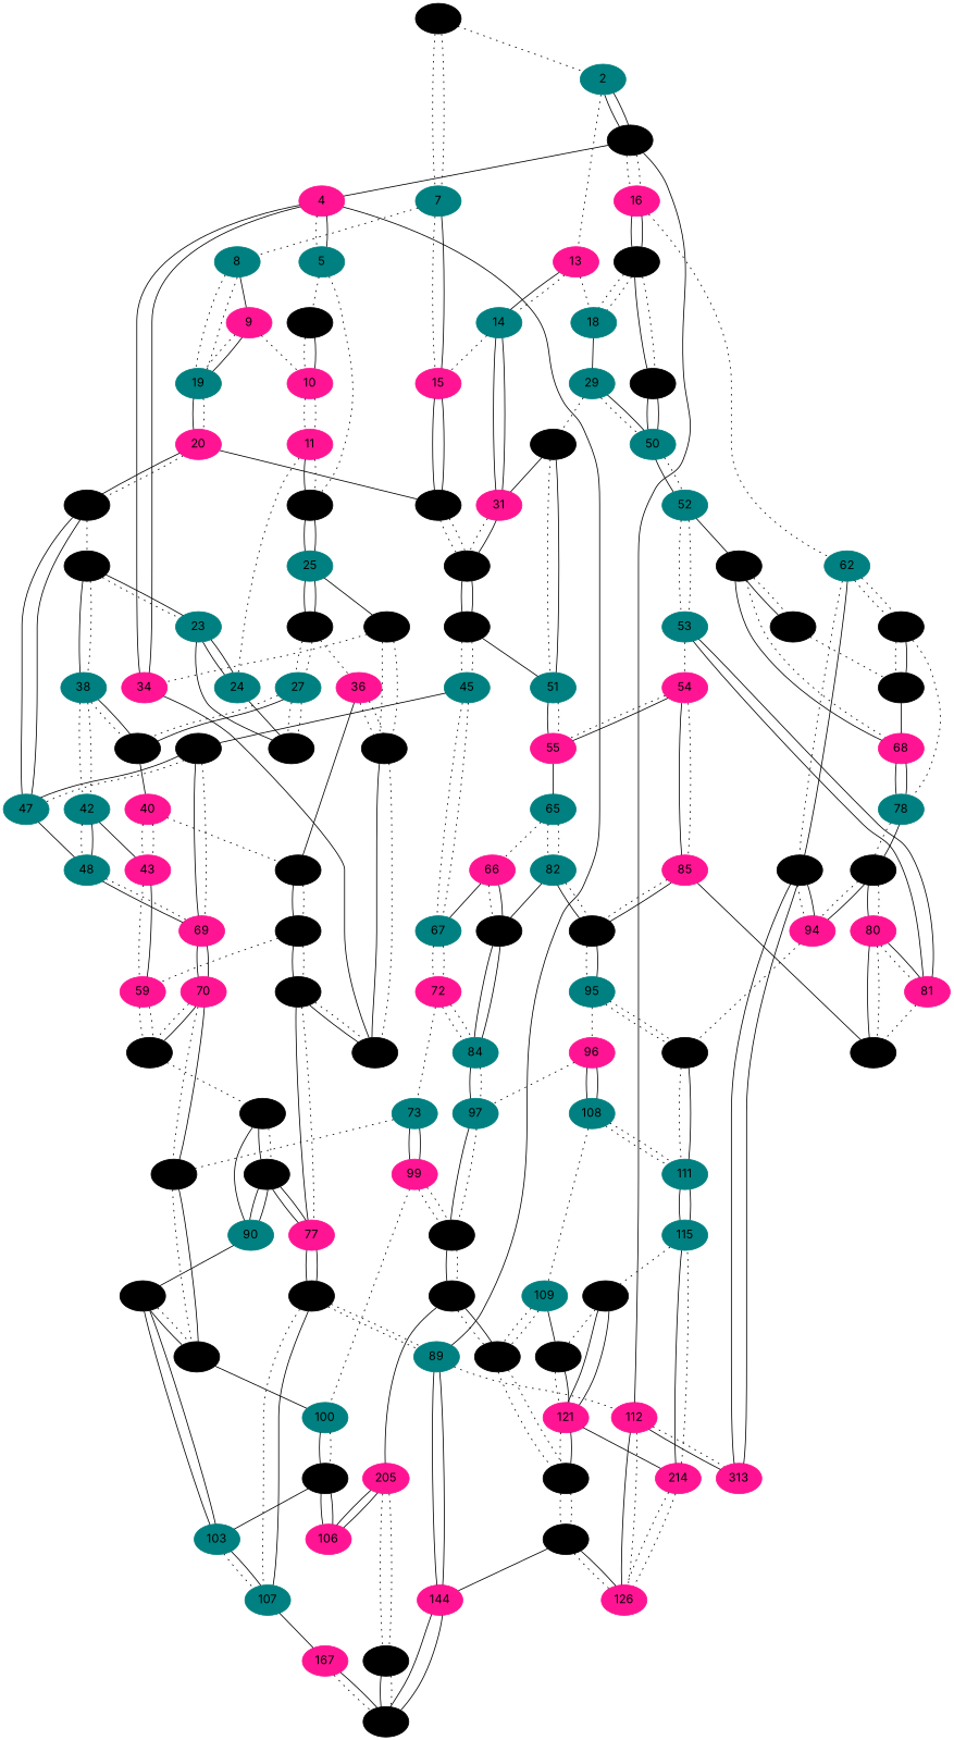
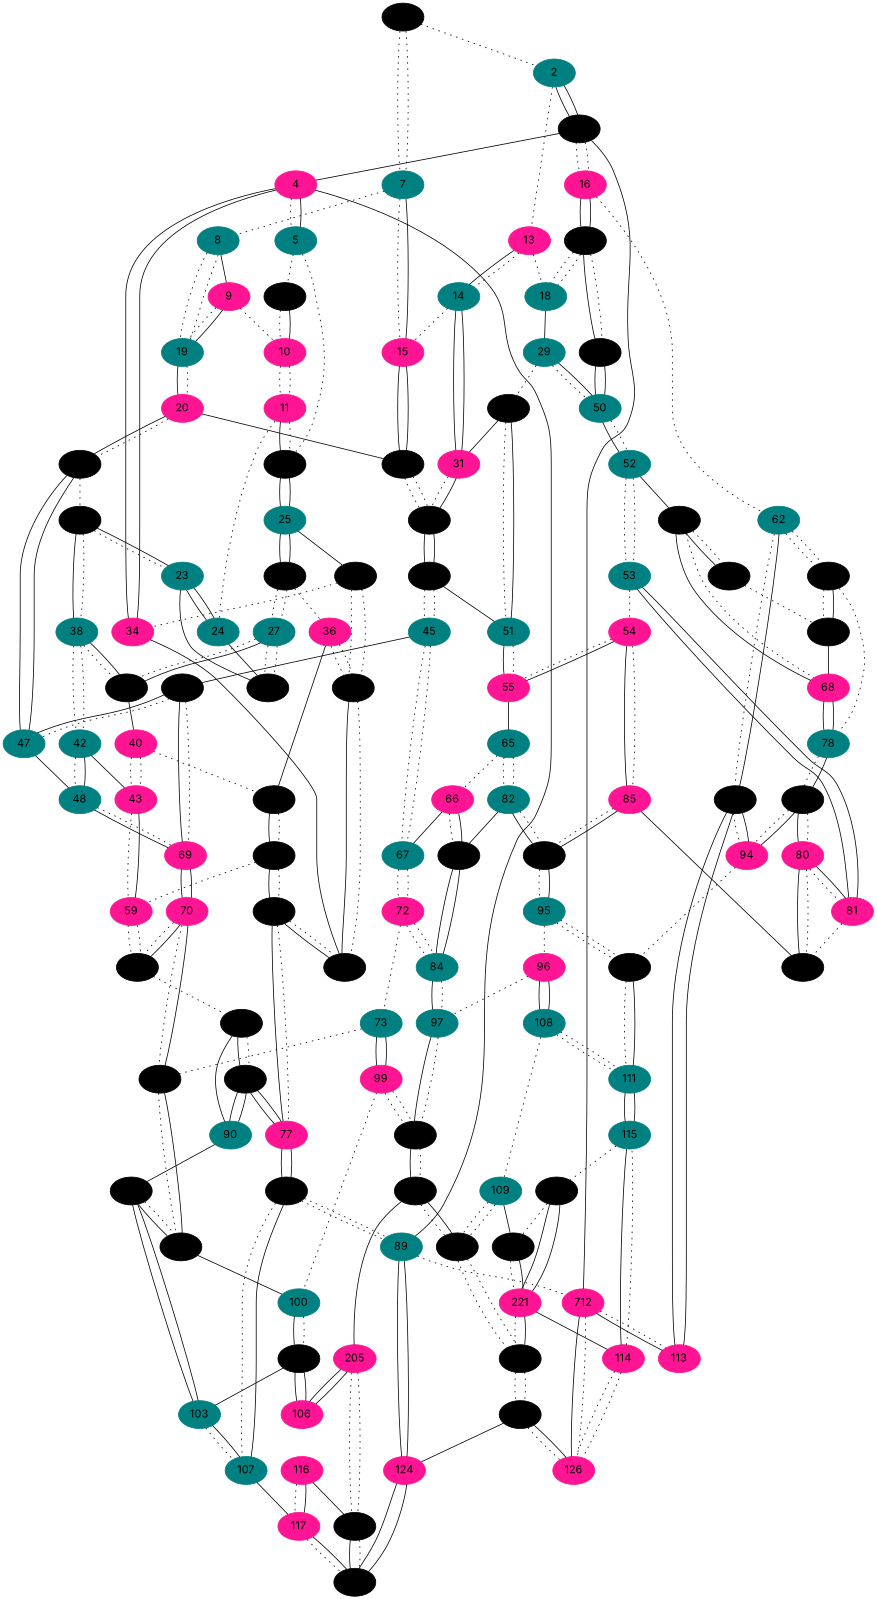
  graph {
    fontname=Inter
    node [color=black fontname=Inter style=filled]
    edge [fontname=Inter style=dotted]
    2 [color=teal]
    1
    7 [color=teal]
    3
    13 [color=deeppink]
    8 [color=teal]
    15 [color=deeppink]
    4 [color=deeppink]
    16 [color=deeppink]
-   112 [color=deeppink]
+   112 [color=deeppink label=712]
    14 [color=teal]
    18 [color=teal]
    5 [color=teal]
    34 [color=deeppink]
    89 [color=teal]
    17
    62 [color=teal]
-   113 [color=deeppink label=313]
+   113 [color=deeppink]
    126 [color=deeppink]
    6
    12
    58
-   124 [color=deeppink label=144]
+   124 [color=deeppink]
    10 [color=deeppink]
    25 [color=teal]
    11 [color=deeppink]
    9 [color=deeppink]
    19 [color=teal]
    32
    20 [color=deeppink]
    24 [color=teal]
    28
    26
    33
    31 [color=deeppink]
    29 [color=teal]
    35
    49
    63
    93
    50 [color=teal]
    30
    21
    22
    47 [color=teal]
    23 [color=teal]
    38 [color=teal]
    48 [color=teal]
    39
    42 [color=teal]
    27 [color=teal]
    36 [color=deeppink]
    37
    41
    40 [color=deeppink]
    51 [color=teal]
    52 [color=teal]
    55 [color=deeppink]
    44
    45 [color=teal]
    56
    43 [color=deeppink]
    59 [color=deeppink]
    57
    69 [color=deeppink]
    71
    46
    67 [color=teal]
    72 [color=deeppink]
    70 [color=deeppink]
    53 [color=teal]
    60
    65 [color=teal]
    54 [color=deeppink]
    81 [color=deeppink]
    61
    68 [color=deeppink]
    85 [color=deeppink]
    87
    86
    66 [color=deeppink]
    82 [color=teal]
    77 [color=deeppink]
    88
    75
    64
    78 [color=teal]
    94 [color=deeppink]
    79
    83
    84 [color=teal]
    73 [color=teal]
    74
    92
    76
    90 [color=teal]
    99 [color=deeppink]
    97 [color=teal]
    100 [color=teal]
    101
    91
    107 [color=teal]
    80 [color=deeppink]
    98
    95 [color=teal]
    96 [color=deeppink]
-   117 [color=deeppink label=167]
+   117 [color=deeppink]
    125
    103 [color=teal]
    102
    111 [color=teal]
    108 [color=teal]
    109 [color=teal]
    104
    115 [color=teal]
    106 [color=deeppink]
    n117 [color=deeppink label=205]
    110
    118
    122
+   116 [color=deeppink]
    120
-   121 [color=deeppink]
+   121 [color=deeppink label=221]
    123
    119
-   114 [color=deeppink label=214]
+   114 [color=deeppink]
    2 -- 3 [style=solid]
    2 -- 3 [style=solid]
    2 -- 13
    1 -- 2
    1 -- 7
    1 -- 7
    7 -- 8
    7 -- 15
    7 -- 15 [style=solid]
    3 -- 4 [style=solid]
    3 -- 16
    3 -- 16
    3 -- 112 [style=solid]
    13 -- 14 [style=solid]
    13 -- 14
    13 -- 18
    8 -- 9 [style=solid]
    8 -- 19
    8 -- 19
    15 -- 32 [style=solid]
    15 -- 32 [style=solid]
    4 -- 5
    4 -- 5 [style=solid]
    4 -- 34 [style=solid]
    4 -- 34 [style=solid]
    4 -- 89 [style=solid]
    16 -- 17 [style=solid]
    16 -- 17 [style=solid]
    16 -- 62
    112 -- 113 [style=solid]
    112 -- 113
    112 -- 126 [style=solid]
    112 -- 126
    14 -- 15
    14 -- 31 [style=solid]
    14 -- 31 [style=solid]
    18 -- 29 [style=solid]
    5 -- 6
    5 -- 12
    34 -- 58 [style=solid]
    89 -- 112
    89 -- 124 [style=solid]
    89 -- 124 [style=solid]
    17 -- 18
    17 -- 18
    17 -- 49 [style=solid]
    17 -- 49
    62 -- 63
    62 -- 63
    62 -- 93
    62 -- 93 [style=solid]
    6 -- 10
    6 -- 10 [style=solid]
    12 -- 25 [style=solid]
    12 -- 25 [style=solid]
    124 -- 125 [style=solid]
    124 -- 125 [style=solid]
    10 -- 11
    10 -- 11
    25 -- 26 [style=solid]
    25 -- 26 [style=solid]
    25 -- 33 [style=solid]
    11 -- 12 [style=solid]
    11 -- 12
    11 -- 24
    9 -- 10
    9 -- 19
    9 -- 19 [style=solid]
    19 -- 20 [style=solid]
    19 -- 20
    32 -- 35
    32 -- 35
    20 -- 32 [style=solid]
    20 -- 21 [style=solid]
    20 -- 21
    24 -- 28 [style=solid]
    26 -- 27
    26 -- 27
    26 -- 36
    33 -- 34
    33 -- 37
    33 -- 37
    31 -- 35
    31 -- 35 [style=solid]
    29 -- 50
    29 -- 50 [style=solid]
    29 -- 30
    35 -- 44 [style=solid]
    35 -- 44 [style=solid]
    49 -- 50 [style=solid]
    49 -- 50 [style=solid]
    63 -- 64
    63 -- 64 [style=solid]
    63 -- 78
    93 -- 113 [style=solid]
    93 -- 113 [style=solid]
    93 -- 94
    93 -- 94 [style=solid]
    50 -- 52 [style=solid]
    50 -- 52
    30 -- 31 [style=solid]
    30 -- 51
    30 -- 51 [style=solid]
    21 -- 22
    21 -- 47 [style=solid]
    21 -- 47 [style=solid]
    22 -- 23
    22 -- 23 [style=solid]
    22 -- 38 [style=solid]
    22 -- 38
    47 -- 48 [style=solid]
    23 -- 24 [style=solid]
    23 -- 24 [style=solid]
    23 -- 28 [style=solid]
    38 -- 39
    38 -- 39 [style=solid]
    38 -- 42
    38 -- 42
    48 -- 69 [style=solid]
    48 -- 69
    39 -- 40 [style=solid]
    42 -- 48
    42 -- 48 [style=solid]
    42 -- 43 [style=solid]
    27 -- 28
    27 -- 28
    27 -- 39
    27 -- 39 [style=solid]
    36 -- 37
    36 -- 37
    36 -- 41 [style=solid]
    37 -- 58 [style=solid]
    37 -- 58
    41 -- 56 [style=solid]
    41 -- 56
    40 -- 41
    40 -- 43
    40 -- 43
    51 -- 55 [style=solid]
    51 -- 55
    52 -- 53
    52 -- 53
    52 -- 60 [style=solid]
    55 -- 65 [style=solid]
    44 -- 51 [style=solid]
    44 -- 45
    44 -- 45
    45 -- 46 [style=solid]
    45 -- 67
    45 -- 67
    56 -- 59
    56 -- 57 [style=solid]
    56 -- 57
    43 -- 59
    43 -- 59 [style=solid]
    59 -- 71
    59 -- 71
    57 -- 58 [style=solid]
    57 -- 58
    57 -- 77 [style=solid]
    57 -- 77
    69 -- 70 [style=solid]
    69 -- 70 [style=solid]
    71 -- 75
    46 -- 47 [style=solid]
    46 -- 47
    46 -- 69 [style=solid]
    46 -- 69
    67 -- 72
    67 -- 72
    72 -- 84
    72 -- 84
    72 -- 73
    70 -- 71
    70 -- 71 [style=solid]
    70 -- 74
    70 -- 74 [style=solid]
    53 -- 54
    53 -- 81 [style=solid]
    53 -- 81 [style=solid]
    60 -- 61 [style=solid]
    60 -- 61
    60 -- 68 [style=solid]
    60 -- 68
    65 -- 66
    65 -- 82
    65 -- 82
    54 -- 55
    54 -- 55 [style=solid]
    54 -- 85 [style=solid]
    54 -- 85
    81 -- 87
    61 -- 64
    68 -- 78 [style=solid]
    68 -- 78 [style=solid]
    85 -- 87 [style=solid]
    85 -- 86
    85 -- 86 [style=solid]
    86 -- 95
    86 -- 95 [style=solid]
    66 -- 67 [style=solid]
    66 -- 83
    66 -- 83 [style=solid]
    82 -- 86 [style=solid]
    82 -- 86
    82 -- 83 [style=solid]
    77 -- 88 [style=solid]
    77 -- 88 [style=solid]
    88 -- 89
    88 -- 89
    88 -- 107
    88 -- 107 [style=solid]
    75 -- 76 [style=solid]
    75 -- 76
    75 -- 90 [style=solid]
    64 -- 68 [style=solid]
    78 -- 79
    78 -- 79 [style=solid]
    94 -- 98
    79 -- 94
    79 -- 94 [style=solid]
    79 -- 80 [style=solid]
    79 -- 80
    83 -- 84 [style=solid]
    83 -- 84 [style=solid]
    84 -- 97 [style=solid]
    84 -- 97
    73 -- 74
    73 -- 99 [style=solid]
    73 -- 99 [style=solid]
    74 -- 92
    74 -- 92 [style=solid]
    92 -- 100 [style=solid]
    76 -- 77 [style=solid]
    76 -- 77 [style=solid]
    76 -- 90 [style=solid]
    76 -- 90 [style=solid]
    90 -- 91 [style=solid]
    99 -- 100
    99 -- 101
    99 -- 101
    97 -- 101 [style=solid]
    97 -- 101
    100 -- 102 [style=solid]
    100 -- 102
    101 -- 104 [style=solid]
    101 -- 104
    91 -- 92 [style=solid]
    91 -- 92
    91 -- 103 [style=solid]
    91 -- 103 [style=solid]
    107 -- 117 [style=solid]
    80 -- 81
    80 -- 81 [style=solid]
    80 -- 87 [style=solid]
    80 -- 87
    98 -- 111
    98 -- 111 [style=solid]
    95 -- 98
    95 -- 98
    95 -- 96
    96 -- 97
    96 -- 108 [style=solid]
    96 -- 108 [style=solid]
    117 -- 125
    117 -- 125 [style=solid]
    103 -- 107
    103 -- 107 [style=solid]
    102 -- 103 [style=solid]
    102 -- 106 [style=solid]
    102 -- 106 [style=solid]
    111 -- 115 [style=solid]
    111 -- 115 [style=solid]
    108 -- 111
    108 -- 111
    108 -- 109
    109 -- 110
    109 -- 110
    109 -- 120 [style=solid]
    104 -- n117 [style=solid]
    104 -- 110
    104 -- 110 [style=solid]
    115 -- 119
    n117 -- 106 [style=solid]
    n117 -- 106 [style=solid]
    n117 -- 118
    n117 -- 118
    110 -- 122
    110 -- 122
    118 -- 125 [style=solid]
    118 -- 125
    122 -- 123
    122 -- 123
+   116 -- 117
+   116 -- 117 [style=solid]
+   116 -- 118 [style=solid]
    120 -- 121
    120 -- 121 [style=solid]
    121 -- 122
    121 -- 122 [style=solid]
    121 -- 114 [style=solid]
    123 -- 126
    123 -- 126 [style=solid]
    123 -- 124 [style=solid]
    119 -- 120
    119 -- 121 [style=solid]
    119 -- 121 [style=solid]
    114 -- 126
    114 -- 126
    114 -- 115 [style=solid]
    114 -- 115
  }
